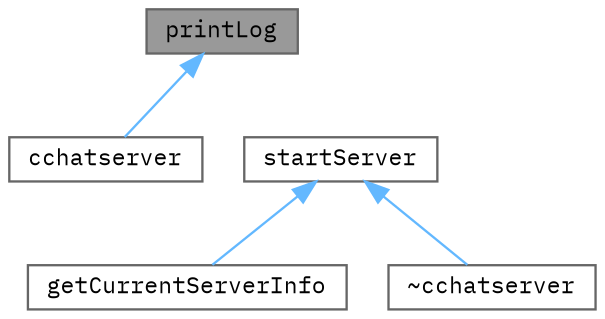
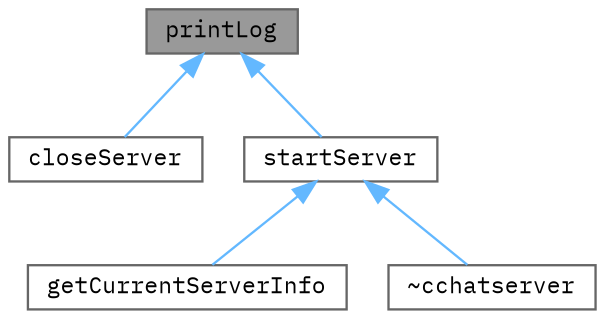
  digraph {
    fontname="IBM Plex Mono"
    rankdir=TB
    node [color=grey40 fillcolor=white fontname="IBM Plex Mono" fontsize=10 shape=box style=filled]
    edge [color=steelblue1 dir=back fontname="IBM Plex Mono" fontsize=10 labelfontname=Helvetica labelfontsize=10 style=solid]
    n1 [color=gray40 fillcolor=grey60 fontcolor=black height=0.2 label=printLog width=0.4]
-   n2 [height=0.2 label=cchatserver width=0.4]
+   n2 [height=0.2 label=closeServer width=0.4]
    n3 [height=0.2 label=startServer width=0.4]
    n4 [height=0.2 label=getCurrentServerInfo width=0.4]
    n5 [height=0.2 label="~cchatserver" width=0.4]
    n1 -> n2
+   n1 -> n3
    n3 -> n4
    n3 -> n5
  }
